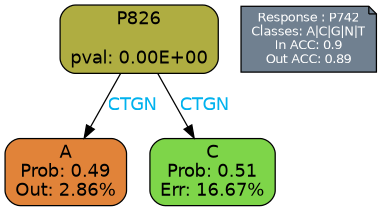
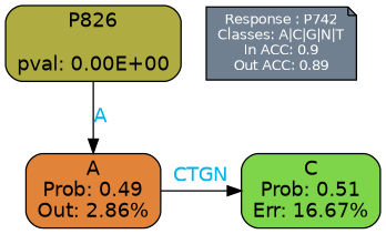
  digraph {
    ranksep=equally
    splines=polylines
    node [color=black fontname=helvetica shape=box style="filled, rounded"]
    edge [fontcolor=deepskyblue2 fontname=helvetica]
    n1 [fillcolor="#e18339" label="A\nProb: 0.49\nOut: 2.86%"]
    n2 [fillcolor="#7ed549" label="C\nProb: 0.51\nErr: 16.67%"]
    n3 [align=left fillcolor=slategray fontcolor=white fontsize=10 label="Response : P742\nClasses: A|C|G|N|T\nIn ACC: 0.9\nOut ACC: 0.89\n" shape=note style=filled]
    n4 [fillcolor="#afad41" label="P826\n\npval: 0.00E+00"]
    subgraph sub_1 {
      rank=same
      n1
      n2
    }
    subgraph sub_2 {
      rank=same
      n3
      n4
    }
-   n4 -> n1 [label=CTGN]
-   n4 -> n2 [label=CTGN]
+   n4 -> n1 [label=A]
+   n1 -> n2 [label=CTGN]
  }
